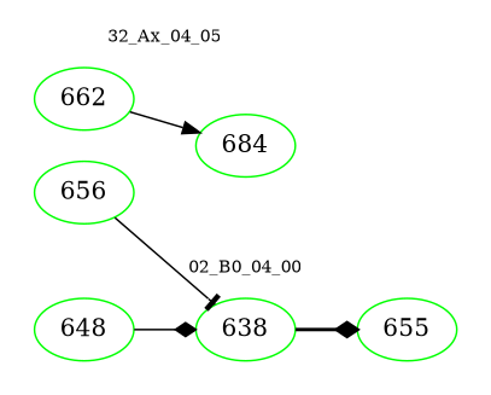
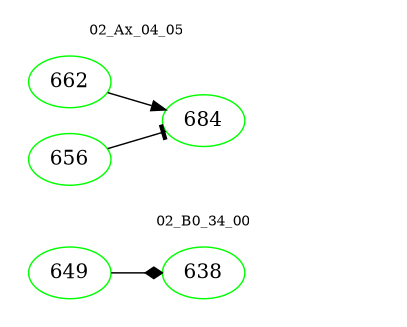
  digraph {
    rankdir=LR
    node [color=green]
    edge [arrowhead=diamond color=black style=solid]
    n1 [label=662]
    n2 [label=656]
    n3 [label=684]
-   n4 [label=648]
+   n4 [label=649]
    n5 [label=638]
-   n6 [label=655]
    subgraph cluster_1 {
      color=white
      fontsize=10
-     label="32_Ax_04_05"
+     label="02_Ax_04_05"
      n1
      n2
      n3
    }
    subgraph cluster_2 {
      color=white
      fontsize=10
-     label="02_B0_04_00"
+     label="02_B0_34_00"
      n4
      n5
-     n6
    }
    n1 -> n3 [arrowhead=normal]
-   n2 -> n5 [arrowhead=tee]
+   n2 -> n3 [arrowhead=tee]
    n4 -> n5
-   n5 -> n6 [style=bold]
  }
